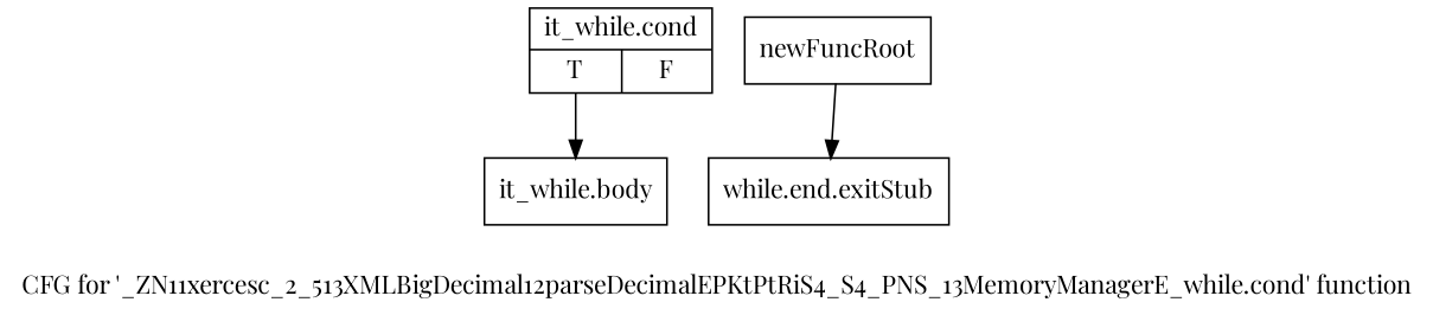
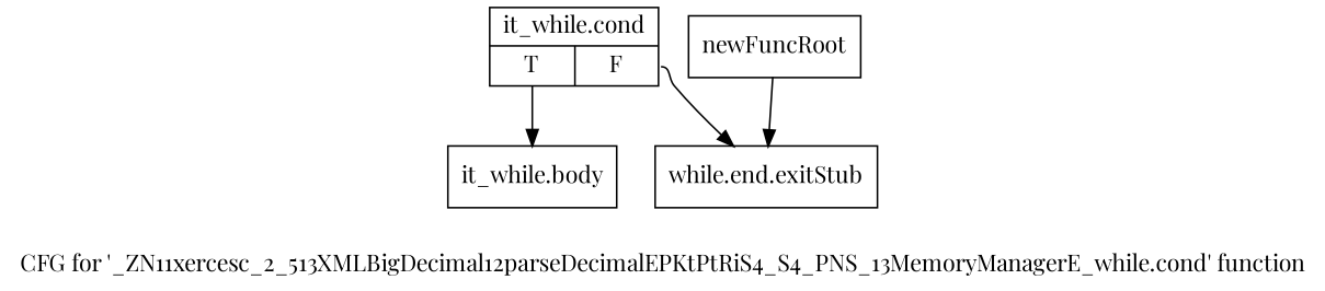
  digraph {
    fontname="Playfair Display"
    label="CFG for '_ZN11xercesc_2_513XMLBigDecimal12parseDecimalEPKtPtRiS4_S4_PNS_13MemoryManagerE_while.cond' function"
    node [fontname="Playfair Display" shape=record]
    edge [fontname="Playfair Display"]
    n1 [label="{newFuncRoot}"]
    n2 [label="{while.end.exitStub}"]
    n3 [label="{it_while.cond|{<s0>T|<s1>F}}"]
    n4 [label="{it_while.body}"]
    n1 -> n2
+   n3 -> n2 [tailport=s1]
    n3 -> n4 [tailport=s0]
  }
